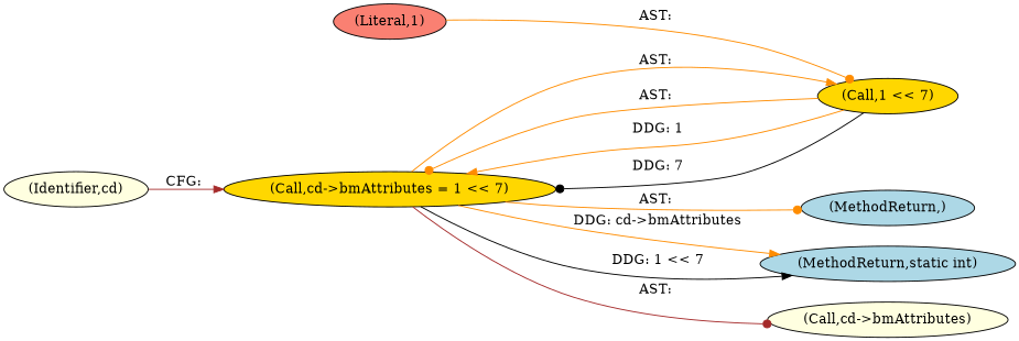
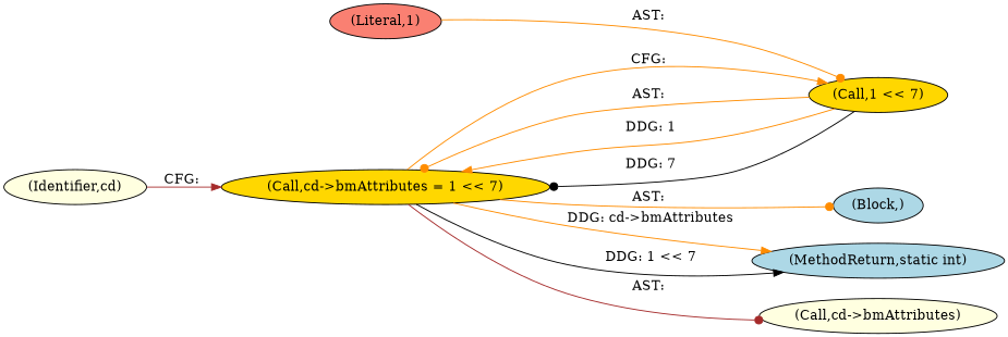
  digraph {
    rankdir=LR
    node [fillcolor=gold style=filled]
    edge [arrowhead=normal color=darkorange]
    n1 [label="(Call,cd->bmAttributes = 1 << 7)"]
    n2 [label="(Call,1 << 7)"]
-   n3 [fillcolor=lightblue label="(MethodReturn,)"]
+   n3 [fillcolor=lightblue label="(Block,)"]
    n4 [fillcolor=lightblue label="(MethodReturn,static int)"]
    n5 [fillcolor=lightyellow label="(Call,cd->bmAttributes)"]
    n6 [fillcolor=salmon label="(Literal,1)"]
    n7 [fillcolor=lightyellow label="(Identifier,cd)"]
-   n1 -> n2 [label="AST: "]
+   n1 -> n2 [label="CFG: "]
    n1 -> n3 [arrowhead=dot label="AST: "]
    n1 -> n4 [label="DDG: cd->bmAttributes"]
    n1 -> n4 [color=black label="DDG: 1 << 7"]
    n1 -> n5 [arrowhead=dot color=brown label="AST: "]
    n2 -> n1 [arrowhead=dot label="AST: "]
    n2 -> n1 [label="DDG: 1"]
    n2 -> n1 [arrowhead=dot color=black label="DDG: 7"]
    n6 -> n2 [arrowhead=dot label="AST: "]
    n7 -> n1 [color=brown label="CFG: "]
  }
